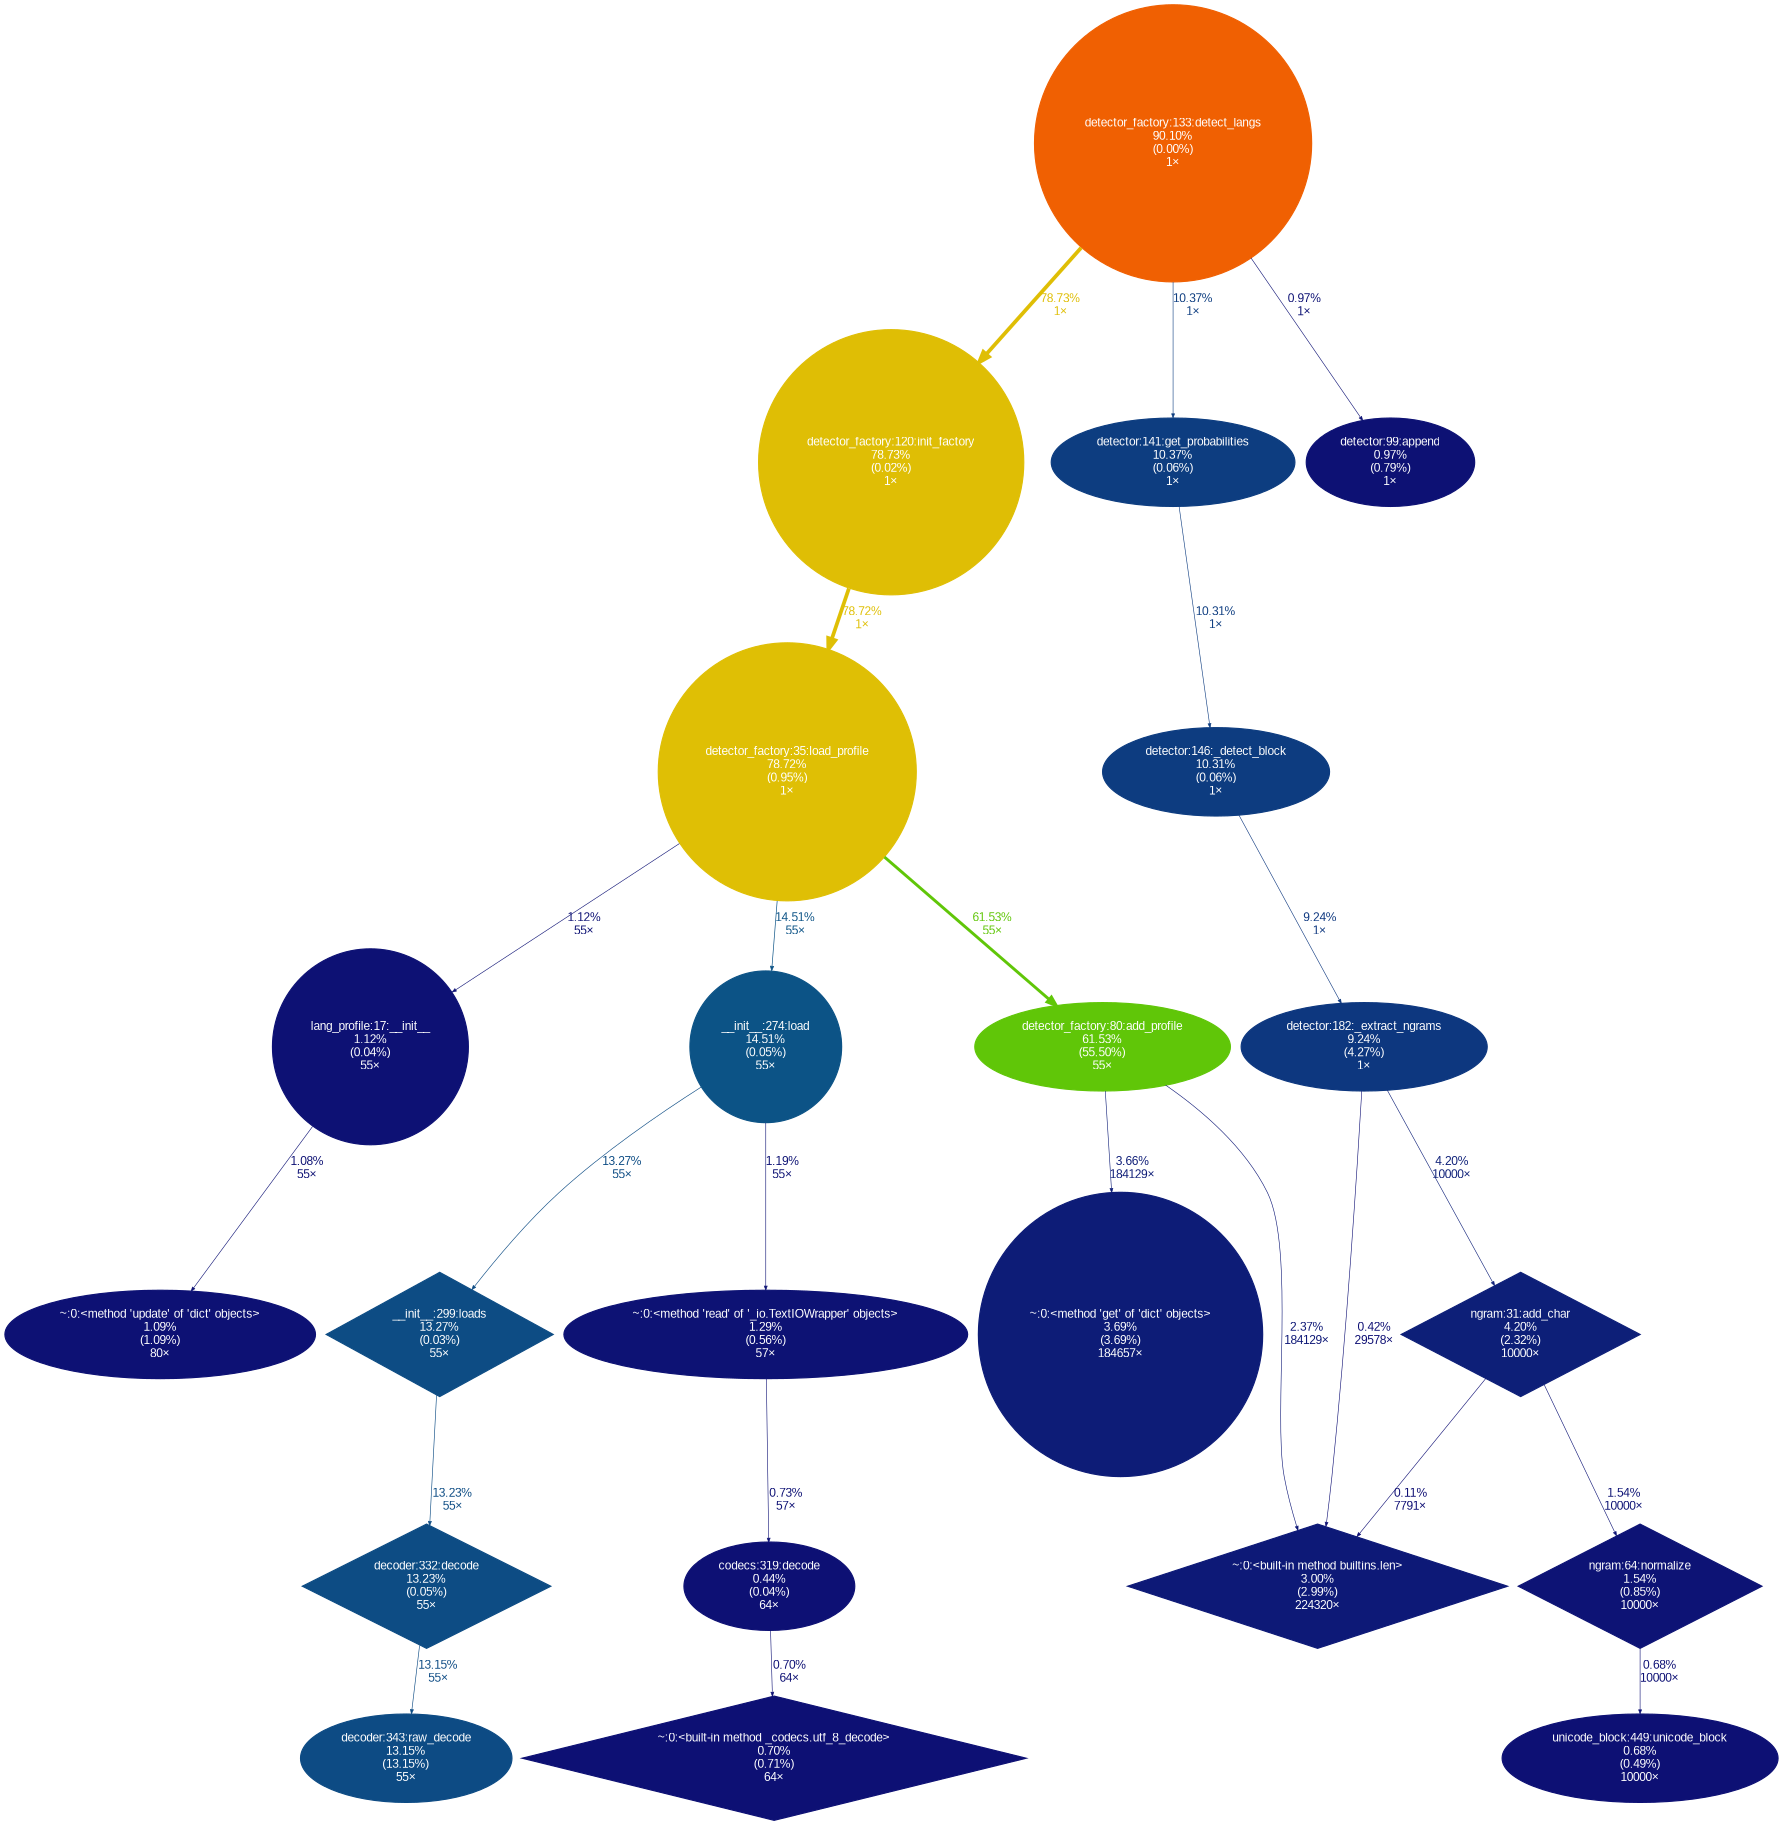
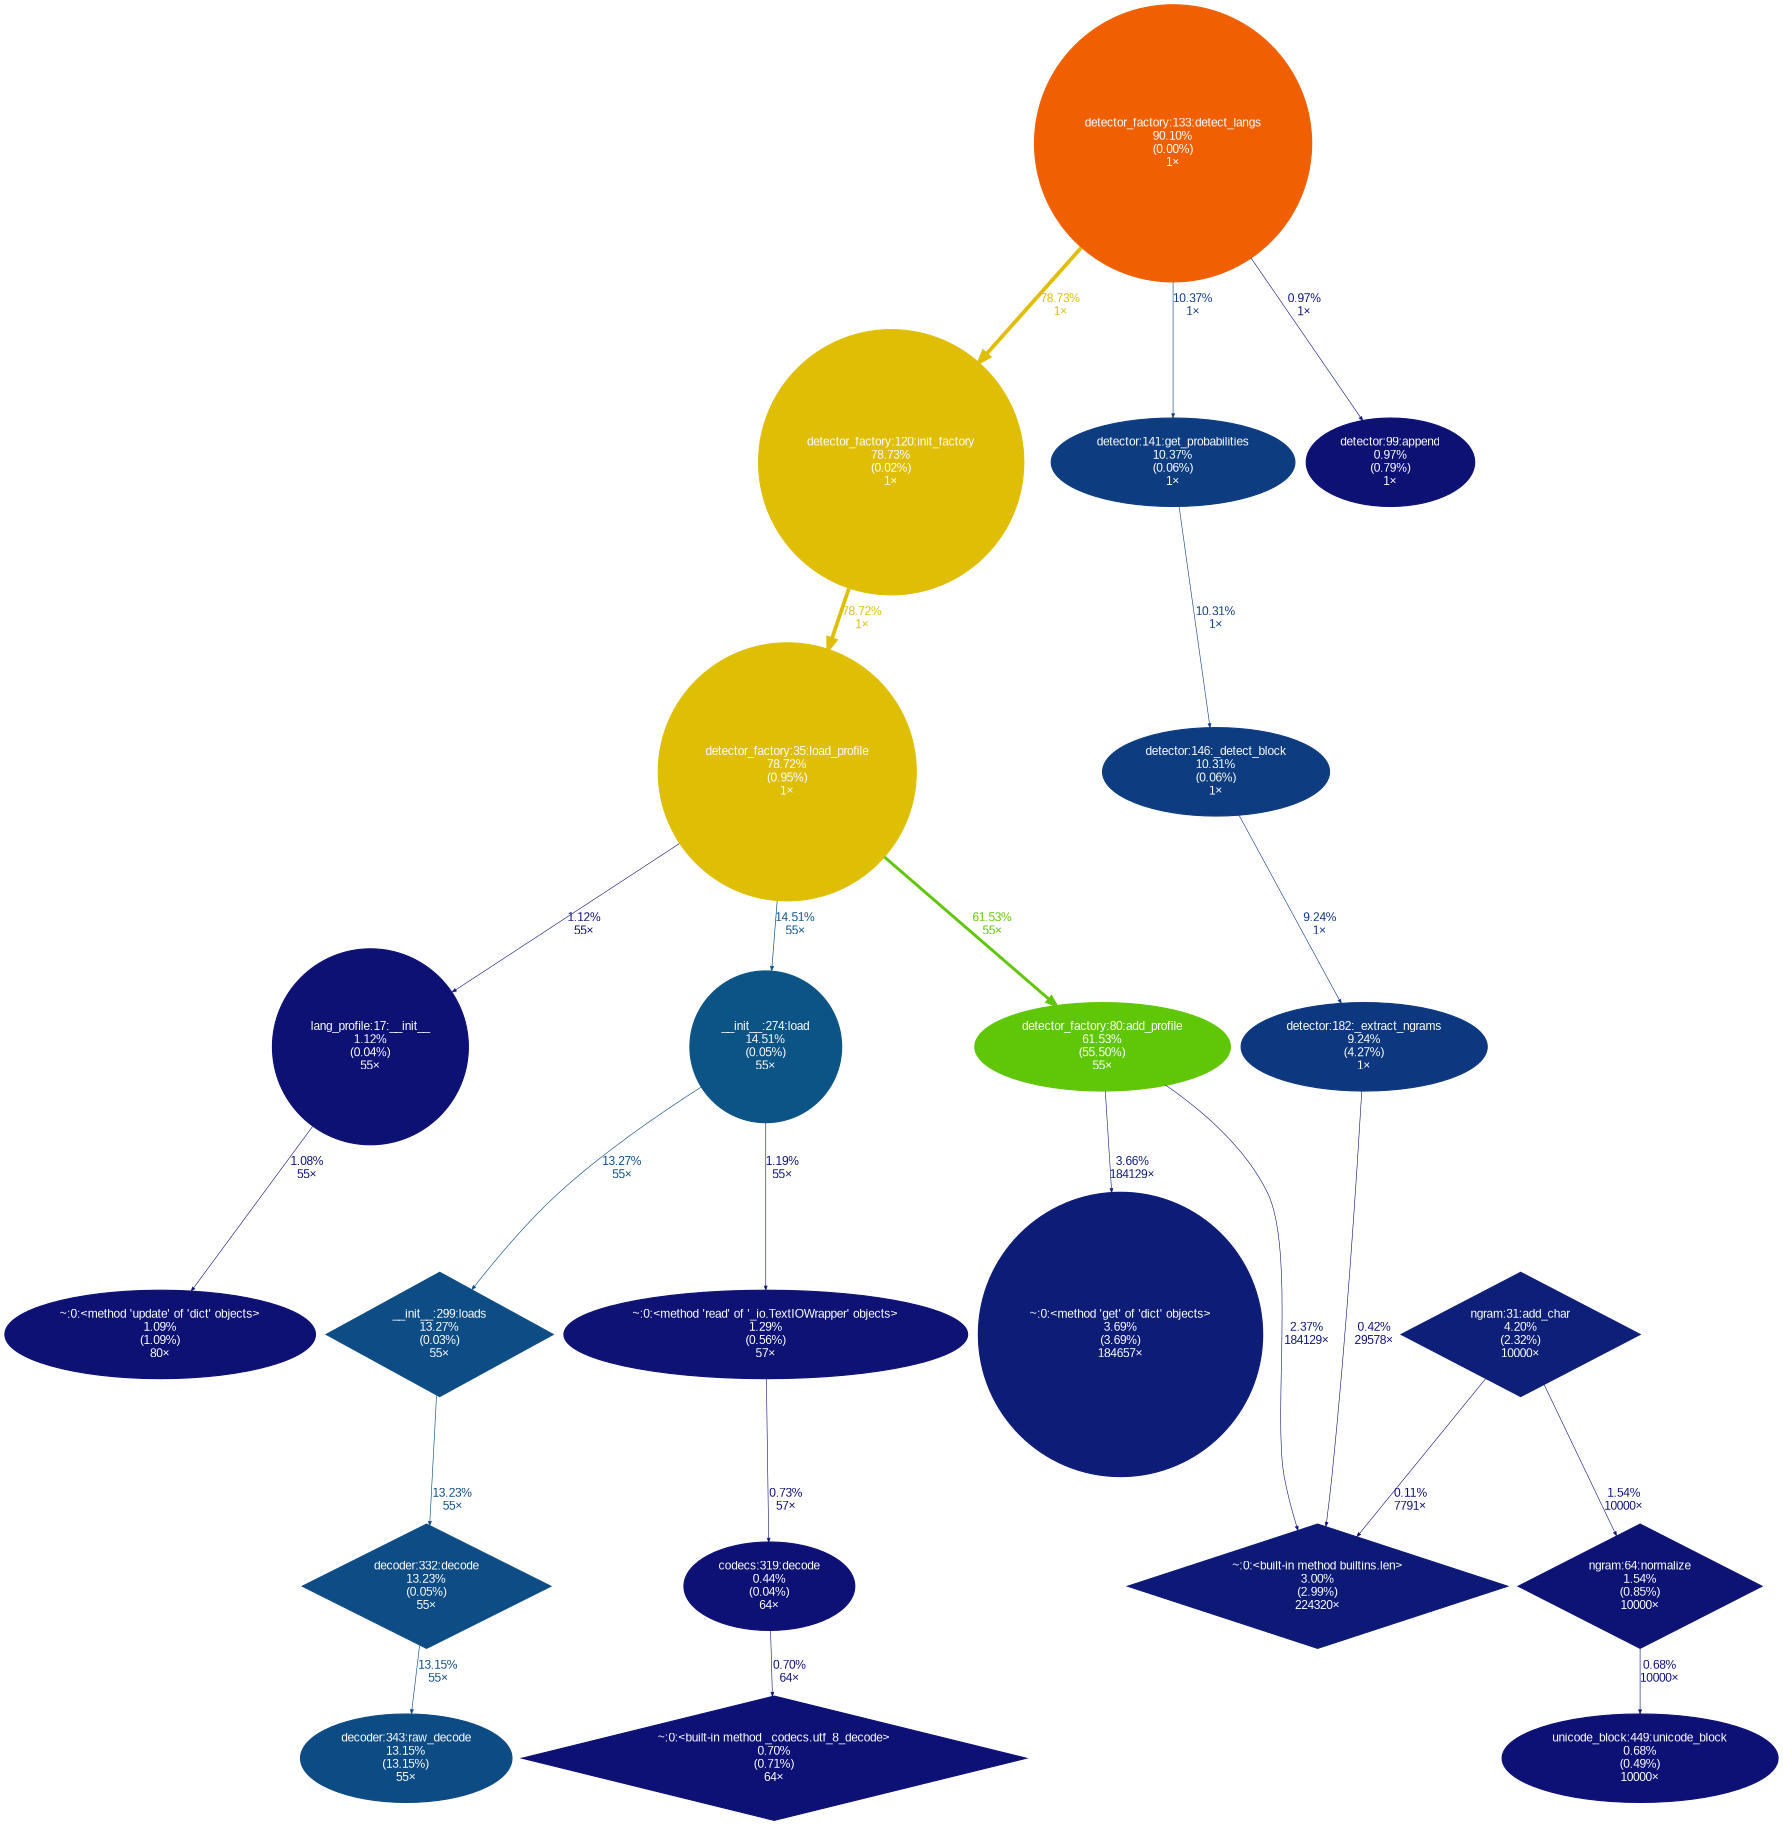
  digraph {
    fontname=Arial
    nodesep=0.125
    ranksep=0.25
    node [color="#0d1074" fontcolor="#ffffff" fontname=Arial fontsize=10.00 shape=ellipse style=filled]
    edge [arrowsize=0.35 color="#0d1074" fontcolor="#0d1074" fontname=Arial fontsize=10.00 labeldistance=0.50 penwidth=0.50]
    n1 [color="#60c608" height=0 label="detector_factory:80:add_profile\n61.53%\n(55.50%)\n55×" width=0]
    n2 [color="#0d1c77" height=0 label="~:0:<method 'get' of 'dict' objects>\n3.69%\n(3.69%)\n184657×" shape=circle width=0]
    n3 [color="#0d1977" height=0 label="~:0:<built-in method builtins.len>\n3.00%\n(2.99%)\n224320×" shape=diamond width=0]
    n4 [color="#0d377f" height=0 label="detector:182:_extract_ngrams\n9.24%\n(4.27%)\n1×" width=0]
    n5 [color="#0d1f78" height=0 label="ngram:31:add_char\n4.20%\n(2.32%)\n10000×" shape=diamond width=0]
    n6 [color="#0d1375" height=0 label="ngram:64:normalize\n1.54%\n(0.85%)\n10000×" shape=diamond width=0]
    n7 [height=0 label="unicode_block:449:unicode_block\n0.68%\n(0.49%)\n10000×" width=0]
    n8 [color="#0d1174" height=0 label="~:0:<method 'update' of 'dict' objects>\n1.09%\n(1.09%)\n80×" width=0]
    n9 [color="#0d1174" height=0 label="lang_profile:17:__init__\n1.12%\n(0.04%)\n55×" shape=circle width=0]
    n10 [color="#dfbf05" height=0 label="detector_factory:35:load_profile\n78.72%\n(0.95%)\n1×" shape=circle width=0]
    n11 [color="#0c5386" height=0 label="__init__:274:load\n14.51%\n(0.05%)\n55×" shape=circle width=0]
    n12 [color="#0d4c84" height=0 label="__init__:299:loads\n13.27%\n(0.03%)\n55×" shape=diamond width=0]
    n13 [color="#0d1274" height=0 label="~:0:<method 'read' of '_io.TextIOWrapper' objects>\n1.29%\n(0.56%)\n57×" width=0]
    n14 [color="#0d4c84" height=0 label="decoder:332:decode\n13.23%\n(0.05%)\n55×" shape=diamond width=0]
    n15 [height=0 label="codecs:319:decode\n0.44%\n(0.04%)\n64×" width=0]
    n16 [color="#0d4b84" height=0 label="decoder:343:raw_decode\n13.15%\n(13.15%)\n55×" width=0]
    n17 [color="#0d1174" height=0 label="detector:99:append\n0.97%\n(0.79%)\n1×" width=0]
    n18 [height=0 label="~:0:<built-in method _codecs.utf_8_decode>\n0.70%\n(0.71%)\n64×" shape=diamond width=0]
    n19 [color="#0d3c80" height=0 label="detector:146:_detect_block\n10.31%\n(0.06%)\n1×" width=0]
    n20 [color="#dfbe05" height=0 label="detector_factory:120:init_factory\n78.73%\n(0.02%)\n1×" shape=circle width=0]
    n21 [color="#f06002" height=0 label="detector_factory:133:detect_langs\n90.10%\n(0.00%)\n1×" shape=circle width=0]
    n22 [color="#0d3d80" height=0 label="detector:141:get_probabilities\n10.37%\n(0.06%)\n1×" width=0]
    n1 -> n2 [color="#0d1c77" fontcolor="#0d1c77" label="3.66%\n184129×"]
    n1 -> n3 [color="#0d1776" fontcolor="#0d1776" label="2.37%\n184129×"]
    n4 -> n3 [color="#0d0e73" fontcolor="#0d0e73" label="0.42%\n29578×"]
-   n4 -> n5 [color="#0d1f78" fontcolor="#0d1f78" label="4.20%\n10000×"]
    n5 -> n3 [color="#0d0d73" fontcolor="#0d0d73" label="0.11%\n7791×"]
    n5 -> n6 [color="#0d1375" fontcolor="#0d1375" label="1.54%\n10000×"]
    n6 -> n7 [label="0.68%\n10000×"]
    n9 -> n8 [color="#0d1174" fontcolor="#0d1174" label="1.08%\n55×"]
    n10 -> n1 [arrowsize=0.78 color="#60c608" fontcolor="#60c608" label="61.53%\n55×" labeldistance=2.46 penwidth=2.46]
    n10 -> n9 [color="#0d1174" fontcolor="#0d1174" label="1.12%\n55×"]
    n10 -> n11 [arrowsize=0.38 color="#0c5386" fontcolor="#0c5386" label="14.51%\n55×" labeldistance=0.58 penwidth=0.58]
    n11 -> n12 [arrowsize=0.36 color="#0d4c84" fontcolor="#0d4c84" label="13.27%\n55×" labeldistance=0.53 penwidth=0.53]
    n11 -> n13 [color="#0d1274" fontcolor="#0d1274" label="1.19%\n55×"]
    n12 -> n14 [arrowsize=0.36 color="#0d4c84" fontcolor="#0d4c84" label="13.23%\n55×" labeldistance=0.53 penwidth=0.53]
    n13 -> n15 [label="0.73%\n57×"]
    n14 -> n16 [arrowsize=0.36 color="#0d4b84" fontcolor="#0d4b84" label="13.15%\n55×" labeldistance=0.53 penwidth=0.53]
    n15 -> n18 [label="0.70%\n64×"]
    n19 -> n4 [color="#0d377f" fontcolor="#0d377f" label="9.24%\n1×"]
    n20 -> n10 [arrowsize=0.89 color="#dfbf05" fontcolor="#dfbf05" label="78.72%\n1×" labeldistance=3.15 penwidth=3.15]
    n21 -> n17 [color="#0d1174" fontcolor="#0d1174" label="0.97%\n1×"]
    n21 -> n20 [arrowsize=0.89 color="#dfbe05" fontcolor="#dfbe05" label="78.73%\n1×" labeldistance=3.15 penwidth=3.15]
    n21 -> n22 [color="#0d3d80" fontcolor="#0d3d80" label="10.37%\n1×"]
    n22 -> n19 [color="#0d3c80" fontcolor="#0d3c80" label="10.31%\n1×"]
  }
